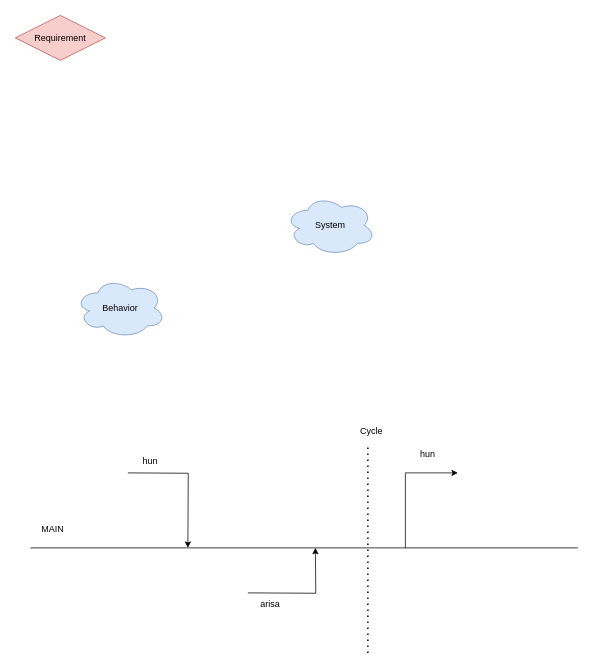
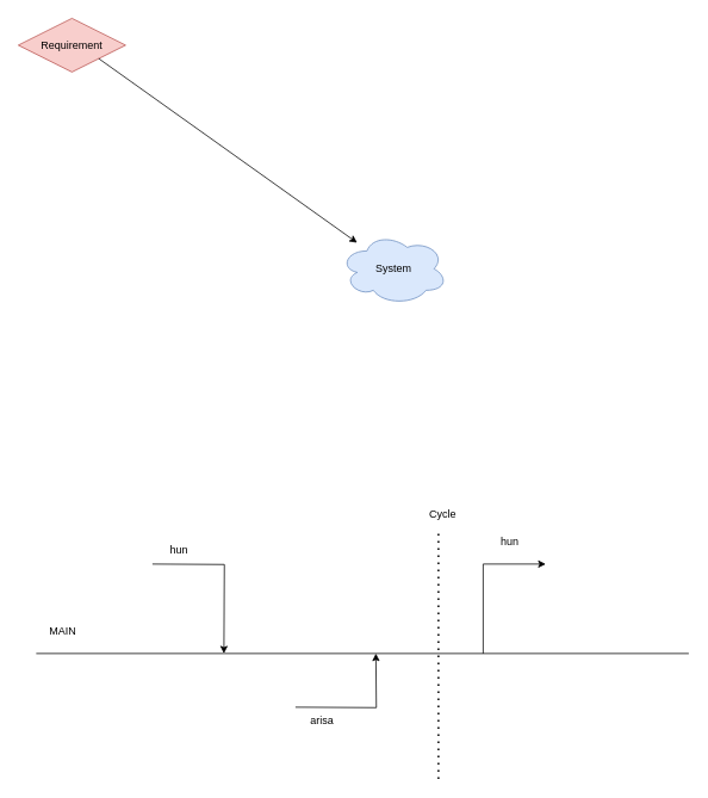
  <mxCell id="0" />
  <mxCell id="1" parent="0" />
  <mxCell id="2" value="Requirement" style="rhombus;whiteSpace=wrap;html=1;fillColor=#f8cecc;strokeColor=#b85450;" parent="1" vertex="1"><mxGeometry x="20" y="20" width="120" height="60" as="geometry" /></mxCell>
+ <mxCell id="3" value="" style="endArrow=classic;html=1;rounded=0;exitX=1;exitY=1;exitDx=0;exitDy=0;" parent="1" source="2" target="4" edge="1"><mxGeometry width="50" height="50" relative="1" as="geometry"><mxPoint x="370" y="290" as="sourcePoint" /><mxPoint x="420" y="240" as="targetPoint" /></mxGeometry></mxCell>
  <mxCell id="4" value="System" style="ellipse;shape=cloud;whiteSpace=wrap;html=1;fillColor=#dae8fc;strokeColor=#6c8ebf;" parent="1" vertex="1"><mxGeometry x="380" y="260" width="120" height="80" as="geometry" /></mxCell>
- <mxCell id="5" value="Behavior" style="ellipse;shape=cloud;whiteSpace=wrap;html=1;fillColor=#dae8fc;strokeColor=#6c8ebf;" parent="1" vertex="1"><mxGeometry x="100" y="370" width="120" height="80" as="geometry" /></mxCell>
  <mxCell id="6" value="" style="endArrow=none;html=1;rounded=0;" parent="1" edge="1"><mxGeometry width="50" height="50" relative="1" as="geometry"><mxPoint x="40" y="730" as="sourcePoint" /><mxPoint x="770" y="730" as="targetPoint" /></mxGeometry></mxCell>
  <mxCell id="7" value="MAIN" style="text;html=1;align=center;verticalAlign=middle;whiteSpace=wrap;rounded=0;" parent="1" vertex="1"><mxGeometry x="40" y="690" width="60" height="30" as="geometry" /></mxCell>
  <mxCell id="8" value="" style="endArrow=classic;html=1;rounded=0;edgeStyle=orthogonalEdgeStyle;" parent="1" edge="1"><mxGeometry width="50" height="50" relative="1" as="geometry"><mxPoint x="170" y="630" as="sourcePoint" /><mxPoint x="250" y="730" as="targetPoint" /></mxGeometry></mxCell>
  <mxCell id="9" value="hun" style="text;html=1;align=center;verticalAlign=middle;whiteSpace=wrap;rounded=0;" parent="1" vertex="1"><mxGeometry x="170" y="600" width="60" height="30" as="geometry" /></mxCell>
  <mxCell id="10" value="" style="endArrow=classic;html=1;rounded=0;edgeStyle=orthogonalEdgeStyle;" parent="1" edge="1"><mxGeometry width="50" height="50" relative="1" as="geometry"><mxPoint x="330" y="790" as="sourcePoint" /><mxPoint x="420" y="730" as="targetPoint" /></mxGeometry></mxCell>
  <mxCell id="11" value="arisa" style="text;html=1;align=center;verticalAlign=middle;whiteSpace=wrap;rounded=0;" parent="1" vertex="1"><mxGeometry x="330" y="790" width="60" height="30" as="geometry" /></mxCell>
  <mxCell id="12" value="" style="endArrow=none;dashed=1;html=1;dashPattern=1 3;strokeWidth=2;rounded=0;" parent="1" edge="1"><mxGeometry width="50" height="50" relative="1" as="geometry"><mxPoint x="490" y="870" as="sourcePoint" /><mxPoint x="490" y="590" as="targetPoint" /></mxGeometry></mxCell>
  <mxCell id="13" value="Cycle" style="text;html=1;align=center;verticalAlign=middle;whiteSpace=wrap;rounded=0;" parent="1" vertex="1"><mxGeometry x="460" y="560" width="70" height="30" as="geometry" /></mxCell>
  <mxCell id="14" value="" style="endArrow=classic;html=1;rounded=0;edgeStyle=orthogonalEdgeStyle;" parent="1" edge="1"><mxGeometry width="50" height="50" relative="1" as="geometry"><mxPoint x="540" y="730" as="sourcePoint" /><mxPoint x="610" y="630" as="targetPoint" /><Array as="points"><mxPoint x="540" y="630" /></Array></mxGeometry></mxCell>
  <mxCell id="15" value="hun" style="text;html=1;align=center;verticalAlign=middle;whiteSpace=wrap;rounded=0;" parent="1" vertex="1"><mxGeometry x="540" y="590" width="60" height="30" as="geometry" /></mxCell>
